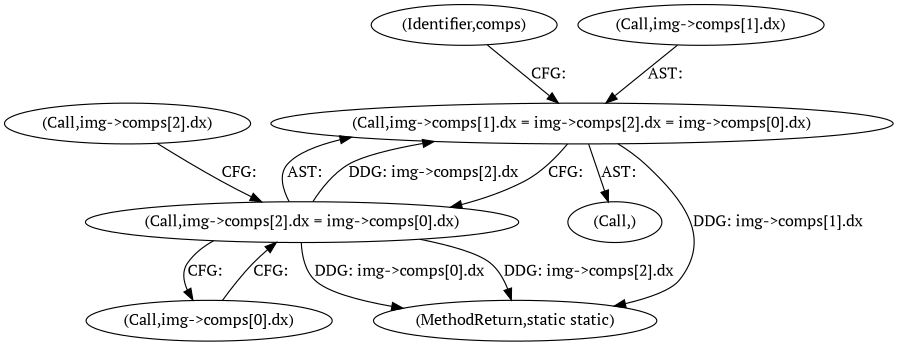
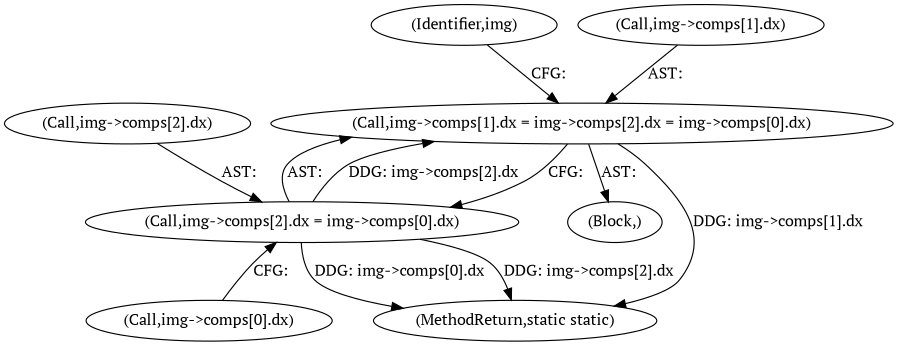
  digraph {
    fontname="PT Serif"
    node [fontname="PT Serif"]
    edge [fontname="PT Serif"]
    n1 [label="(Call,img->comps[1].dx = img->comps[2].dx = img->comps[0].dx)"]
    n2 [label="(Call,img->comps[2].dx = img->comps[0].dx)"]
-   n3 [label="(Call,)"]
+   n3 [label="(Block,)"]
    n4 [label="(MethodReturn,static static)"]
    n5 [label="(Call,img->comps[0].dx)"]
-   n6 [label="(Identifier,comps)"]
+   n6 [label="(Identifier,img)"]
    n7 [label="(Call,img->comps[1].dx)"]
    n8 [label="(Call,img->comps[2].dx)"]
    n1 -> n2 [label="CFG: "]
    n1 -> n3 [label="AST: "]
    n1 -> n4 [label="DDG: img->comps[1].dx"]
    n2 -> n1 [label="AST: "]
    n2 -> n1 [label="DDG: img->comps[2].dx"]
    n2 -> n4 [label="DDG: img->comps[2].dx"]
    n2 -> n4 [label="DDG: img->comps[0].dx"]
-   n2 -> n5 [label="CFG: "]
    n5 -> n2 [label="CFG: "]
    n6 -> n1 [label="CFG: "]
    n7 -> n1 [label="AST: "]
-   n8 -> n2 [label="CFG: "]
+   n8 -> n2 [label="AST: "]
  }
